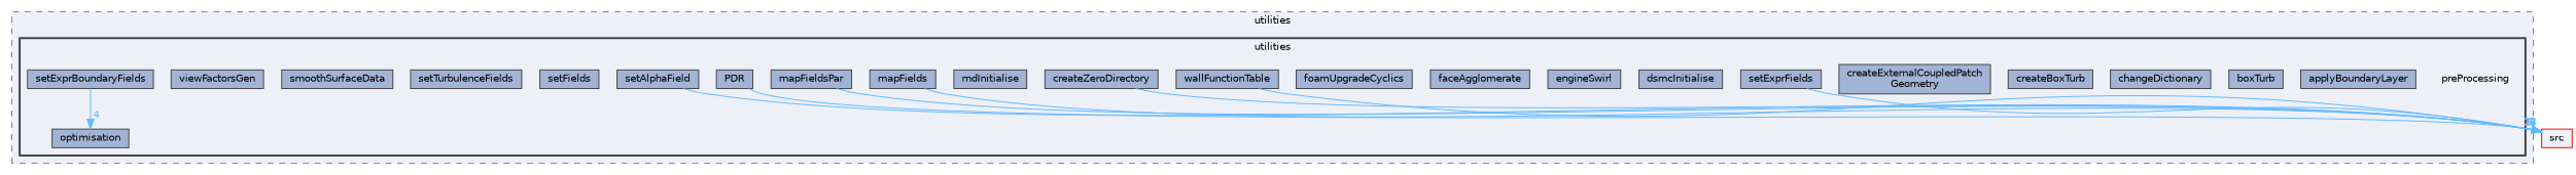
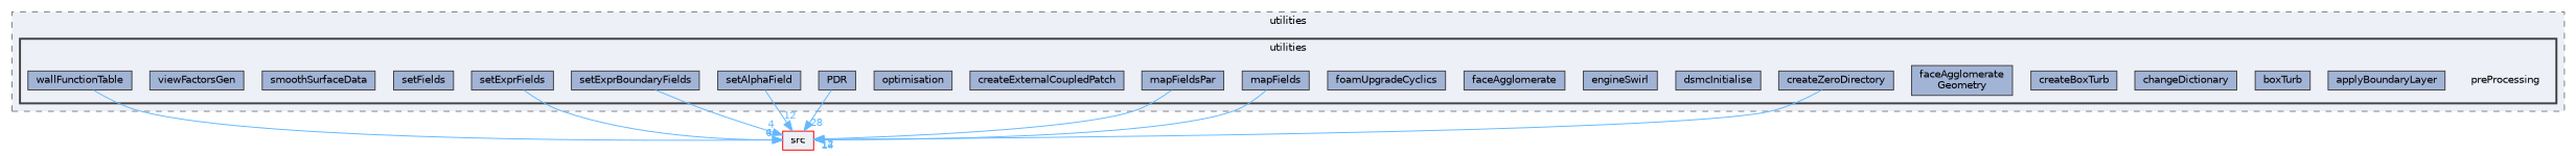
  digraph {
    compound=true
    node [fontname=Helvetica fontsize=10 shape=box color=grey25 fillcolor="#a2b4d6" style=filled]
    edge [color=steelblue1 fontcolor=steelblue1 fontname=Helvetica fontsize=10 headlabel=12 labeldistance=1.5 labelfontname=Helvetica labelfontsize=10]
    n1 [height=0.2 label=preProcessing shape=plaintext width=0.4 color="" fillcolor="" style=""]
    n2 [height=0.2 label=applyBoundaryLayer width=0.4]
    n3 [height=0.2 label=boxTurb width=0.4]
    n4 [height=0.2 label=changeDictionary width=0.4]
    n5 [height=0.2 label=createBoxTurb width=0.4]
-   n6 [height=0.2 label="createExternalCoupledPatch\lGeometry" width=0.4]
+   n6 [height=0.2 label="faceAgglomerate\lGeometry" width=0.4]
    n7 [height=0.2 label=createZeroDirectory width=0.4]
    n8 [height=0.2 label=dsmcInitialise width=0.4]
    n9 [height=0.2 label=engineSwirl width=0.4]
    n10 [height=0.2 label=faceAgglomerate width=0.4]
    n11 [height=0.2 label=foamUpgradeCyclics width=0.4]
    n12 [height=0.2 label=mapFields width=0.4]
    n13 [height=0.2 label=mapFieldsPar width=0.4]
-   n14 [height=0.2 label=mdInitialise width=0.4]
+   n14 [height=0.2 label=createExternalCoupledPatch width=0.4]
    n15 [height=0.2 label=optimisation width=0.4]
    n16 [height=0.2 label=PDR width=0.4]
    n17 [height=0.2 label=setAlphaField width=0.4]
    n18 [height=0.2 label=setExprBoundaryFields width=0.4]
    n19 [height=0.2 label=setExprFields width=0.4]
    n20 [height=0.2 label=setFields width=0.4]
-   n21 [height=0.2 label=setTurbulenceFields width=0.4]
    n22 [height=0.2 label=smoothSurfaceData width=0.4]
    n23 [height=0.2 label=viewFactorsGen width=0.4]
    n24 [height=0.2 label=wallFunctionTable width=0.4]
    n25 [color=red fillcolor="#edf0f7" height=0.2 label=src width=0.4]
    subgraph cluster_1 {
      bgcolor="#edf0f7"
      fontname=Helvetica
      fontsize=10
      label=utilities
      pencolor=grey50
      style="filled,dashed"
      subgraph cluster_2 {
        bgcolor="#edf0f7"
        fontname=Helvetica
        fontsize=10
        pencolor=grey25
        style="filled,bold"
        n1
        n2
        n3
        n4
        n5
        n6
        n7
        n8
        n9
        n10
        n11
        n12
        n13
        n14
        n15
        n16
        n17
        n18
        n19
        n20
-       n21
        n22
        n23
        n24
      }
    }
    n7 -> n25 [headlabel=17]
    n12 -> n25 [headlabel=14]
    n13 -> n25
    n16 -> n25 [headlabel=28]
    n17 -> n25
-   n18 -> n15 [headlabel=4]
+   n18 -> n25 [headlabel=4]
    n19 -> n25 [headlabel=4]
    n24 -> n25 [headlabel=6]
  }
